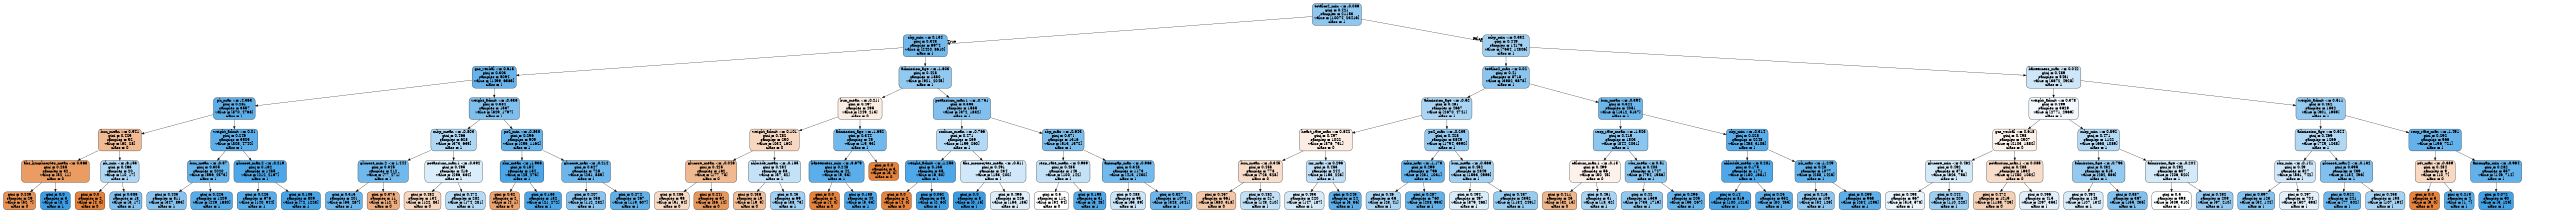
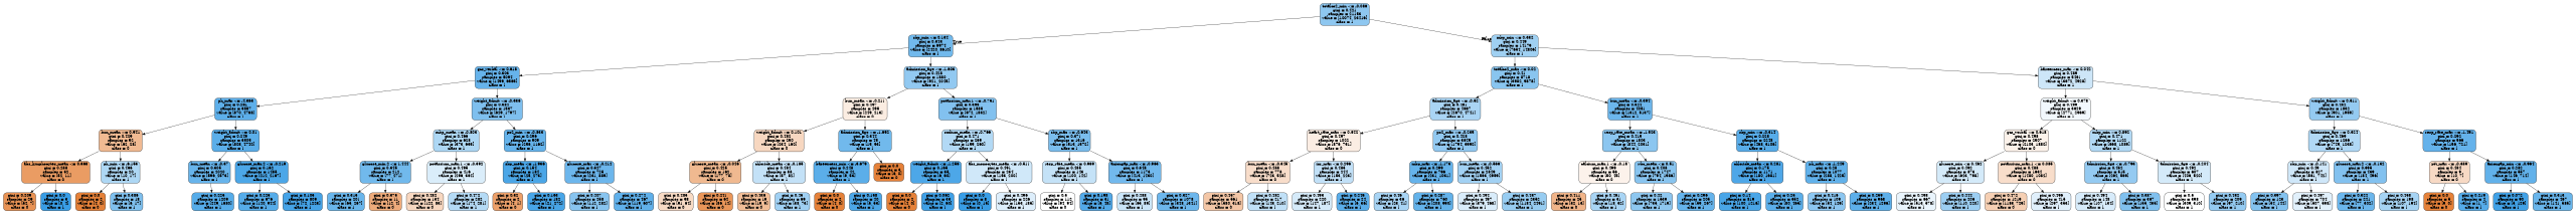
  digraph {
    fontname="DejaVu Serif"
    node [color=black fillcolor="#e58139" fontname="DejaVu Serif" shape=box style="filled, rounded"]
    edge [fontname="DejaVu Serif"]
    n1 [fillcolor="#8ec7f0" label="totalco2_min <= -0.086\ngini = 0.421\nsamples = 21153\nvalue = [10074, 23416]\nclass = 1"]
    n2 [fillcolor="#71b9ec" label="sbp_min <= 0.134\ngini = 0.343\nsamples = 6974\nvalue = [2420, 8610]\nclass = 1"]
    n3 [fillcolor="#9fd0f2" label="mbp_min <= 0.332\ngini = 0.449\nsamples = 14179\nvalue = [7654, 14806]\nclass = 1"]
    n4 [fillcolor="#66b3eb" label="gcs_verbal <= 0.618\ngini = 0.303\nsamples = 5094\nvalue = [1499, 6565]\nclass = 1"]
    n5 [fillcolor="#92c9f1" label="admission_age <= -1.603\ngini = 0.428\nsamples = 1880\nvalue = [921, 2045]\nclass = 1"]
    n6 [fillcolor="#89c5ef" label="totalco2_max <= 0.02\ngini = 0.41\nsamples = 8718\nvalue = [3982, 9878]\nclass = 1"]
    n7 [fillcolor="#cde6f8" label="baseexcess_max <= 0.042\ngini = 0.489\nsamples = 5461\nvalue = [3672, 4928]\nclass = 1"]
    n8 [fillcolor="#5dafea" label="ph_max <= -4.363\ngini = 0.261\nsamples = 3557\nvalue = [870, 4768]\nclass = 1"]
    n9 [fillcolor="#7ebfee" label="weight_admit <= -0.336\ngini = 0.384\nsamples = 1537\nvalue = [629, 1797]\nclass = 1"]
    n10 [fillcolor="#fbede2" label="bun_mean <= -0.211\ngini = 0.497\nsamples = 295\nvalue = [249, 213]\nclass = 0"]
    n11 [fillcolor="#82c1ef" label="potassium_max.1 <= -0.751\ngini = 0.393\nsamples = 1585\nvalue = [672, 1832]\nclass = 1"]
    n12 [fillcolor="#f1ba92" label="bun_mean <= 0.941\ngini = 0.429\nsamples = 52\nvalue = [62, 28]\nclass = 0"]
    n13 [fillcolor="#5baee9" label="weight_admit <= 0.01\ngini = 0.249\nsamples = 3505\nvalue = [808, 4740]\nclass = 1"]
    n14 [fillcolor="#add7f4" label="mbp_mean <= -0.803\ngini = 0.466\nsamples = 628\nvalue = [373, 635]\nclass = 1"]
    n15 [fillcolor="#65b3eb" label="po2_min <= -0.833\ngini = 0.296\nsamples = 909\nvalue = [256, 1162]\nclass = 1"]
    n16 [fillcolor="#ea9c63" label="abs_lymphocytes_mean <= 0.368\ngini = 0.288\nsamples = 32\nvalue = [52, 11]\nclass = 0"]
    n17 [fillcolor="#add7f4" label="ph_min <= -6.153\ngini = 0.466\nsamples = 20\nvalue = [10, 17]\nclass = 1"]
    n18 [fillcolor="#67b4eb" label="bun_mean <= -0.37\ngini = 0.305\nsamples = 2020\nvalue = [596, 2573]\nclass = 1"]
    n19 [fillcolor="#4ca7e8" label="glucose_max.2 <= -0.219\ngini = 0.162\nsamples = 1485\nvalue = [212, 2167]\nclass = 1"]
    n20 [fillcolor="#e89254" label="gini = 0.209\nsamples = 29\nvalue = [52, 7]\nclass = 0"]
    n21 [fillcolor="#399de5" label="gini = 0.0\nsamples = 3\nvalue = [0, 4]\nclass = 1"]
    n22 [label="gini = 0.0\nsamples = 2\nvalue = [4, 0]\nclass = 0"]
    n23 [fillcolor="#7fc0ee" label="gini = 0.386\nsamples = 18\nvalue = [6, 17]\nclass = 1"]
-   n24 [fillcolor="#86c3ef" label="gini = 0.403\nsamples = 811\nvalue = [347, 893]\nclass = 1"]
    n25 [fillcolor="#56ace9" label="gini = 0.225\nsamples = 1209\nvalue = [249, 1680]\nclass = 1"]
    n26 [fillcolor="#56ace9" label="gini = 0.225\nsamples = 676\nvalue = [140, 944]\nclass = 1"]
    n27 [fillcolor="#45a3e7" label="gini = 0.105\nsamples = 809\nvalue = [72, 1223]\nclass = 1"]
    n28 [fillcolor="#71b9ec" label="glucose_min.2 <= 1.444\ngini = 0.345\nsamples = 212\nvalue = [77, 271]\nclass = 1"]
    n29 [fillcolor="#daedfa" label="potassium_max.1 <= -0.392\ngini = 0.495\nsamples = 416\nvalue = [296, 364]\nclass = 1"]
    n30 [fillcolor="#4ba6e7" label="sbp_mean <= -1.936\ngini = 0.154\nsamples = 184\nvalue = [25, 273]\nclass = 1"]
    n31 [fillcolor="#6cb6ec" label="glucose_max <= -0.212\ngini = 0.327\nsamples = 725\nvalue = [231, 889]\nclass = 1"]
    n32 [fillcolor="#69b5eb" label="gini = 0.315\nsamples = 201\nvalue = [65, 267]\nclass = 1"]
    n33 [fillcolor="#eeab7b" label="gini = 0.375\nsamples = 11\nvalue = [12, 4]\nclass = 0"]
    n34 [fillcolor="#f7d7c0" label="gini = 0.482\nsamples = 134\nvalue = [122, 83]\nclass = 0"]
    n35 [fillcolor="#b4daf5" label="gini = 0.472\nsamples = 282\nvalue = [174, 281]\nclass = 1"]
    n36 [fillcolor="#eca06a" label="gini = 0.32\nsamples = 2\nvalue = [4, 1]\nclass = 0"]
    n37 [fillcolor="#48a5e7" label="gini = 0.133\nsamples = 182\nvalue = [21, 272]\nclass = 1"]
    n38 [fillcolor="#88c4ef" label="gini = 0.407\nsamples = 258\nvalue = [112, 282]\nclass = 1"]
    n39 [fillcolor="#60b0ea" label="gini = 0.274\nsamples = 467\nvalue = [119, 607]\nclass = 1"]
    n40 [fillcolor="#f7d7c0" label="weight_admit <= 0.101\ngini = 0.482\nsamples = 250\nvalue = [234, 160]\nclass = 0"]
    n41 [fillcolor="#71b9ec" label="admission_age <= -1.652\ngini = 0.344\nsamples = 45\nvalue = [15, 53]\nclass = 1"]
    n42 [fillcolor="#b2d9f5" label="sodium_mean <= -0.766\ngini = 0.471\nsamples = 269\nvalue = [159, 260]\nclass = 1"]
    n43 [fillcolor="#7abded" label="sbp_max <= -0.643\ngini = 0.371\nsamples = 1316\nvalue = [513, 1572]\nclass = 1"]
    n44 [fillcolor="#f0b990" label="glucose_mean <= -0.046\ngini = 0.425\nsamples = 162\nvalue = [177, 78]\nclass = 0"]
    n45 [fillcolor="#c3e1f7" label="chloride_mean <= -0.185\ngini = 0.484\nsamples = 88\nvalue = [57, 82]\nclass = 1"]
    n46 [fillcolor="#5baee9" label="baseexcess_min <= -3.679\ngini = 0.248\nsamples = 42\nvalue = [9, 53]\nclass = 1"]
    n47 [label="gini = 0.0\nsamples = 3\nvalue = [6, 0]\nclass = 0"]
    n48 [fillcolor="#f7dac4" label="gini = 0.485\nsamples = 98\nvalue = [91, 64]\nclass = 0"]
    n49 [fillcolor="#e99659" label="gini = 0.241\nsamples = 64\nvalue = [86, 14]\nclass = 0"]
    n50 [fillcolor="#f1bd97" label="gini = 0.436\nsamples = 19\nvalue = [19, 9]\nclass = 0"]
    n51 [fillcolor="#a0d0f3" label="gini = 0.45\nsamples = 69\nvalue = [38, 73]\nclass = 1"]
    n52 [label="gini = 0.0\nsamples = 2\nvalue = [4, 0]\nclass = 0"]
    n53 [fillcolor="#4ca6e7" label="gini = 0.158\nsamples = 40\nvalue = [5, 53]\nclass = 1"]
    n54 [fillcolor="#4da7e8" label="weight_admit <= -1.256\ngini = 0.165\nsamples = 35\nvalue = [6, 60]\nclass = 1"]
    n55 [fillcolor="#d0e8f9" label="abs_monocytes_mean <= -0.511\ngini = 0.491\nsamples = 234\nvalue = [153, 200]\nclass = 1"]
    n56 [fillcolor="#c4e2f7" label="resp_rate_mean <= 0.969\ngini = 0.485\nsamples = 143\nvalue = [100, 142]\nclass = 1"]
    n57 [fillcolor="#72b9ed" label="aniongap_max <= -0.963\ngini = 0.348\nsamples = 1173\nvalue = [413, 1430]\nclass = 1"]
    n58 [label="gini = 0.0\nsamples = 2\nvalue = [4, 0]\nclass = 0"]
    n59 [fillcolor="#40a0e6" label="gini = 0.062\nsamples = 33\nvalue = [2, 60]\nclass = 1"]
    n60 [fillcolor="#399de5" label="gini = 0.0\nsamples = 8\nvalue = [0, 15]\nclass = 1"]
    n61 [fillcolor="#ddeefb" label="gini = 0.496\nsamples = 226\nvalue = [153, 185]\nclass = 1"]
    n62 [fillcolor="#ffffff" label="gini = 0.5\nsamples = 112\nvalue = [94, 94]\nclass = 0"]
    n63 [fillcolor="#52a9e8" label="gini = 0.198\nsamples = 31\nvalue = [6, 48]\nclass = 1"]
    n64 [fillcolor="#cae5f8" label="gini = 0.488\nsamples = 95\nvalue = [65, 89]\nclass = 1"]
    n65 [fillcolor="#6cb6ec" label="gini = 0.327\nsamples = 1078\nvalue = [348, 1341]\nclass = 1"]
    n66 [fillcolor="#a9d4f4" label="admission_age <= -0.52\ngini = 0.461\nsamples = 4667\nvalue = [2670, 4741]\nclass = 1"]
    n67 [fillcolor="#6cb6ec" label="bun_mean <= -0.394\ngini = 0.324\nsamples = 4051\nvalue = [1312, 5137]\nclass = 1"]
    n68 [fillcolor="#f2f8fd" label="weight_admit <= 0.378\ngini = 0.499\nsamples = 3629\nvalue = [2771, 2969]\nclass = 1"]
    n69 [fillcolor="#94caf1" label="weight_admit <= 0.511\ngini = 0.432\nsamples = 1832\nvalue = [901, 1959]\nclass = 1"]
    n70 [fillcolor="#fbede3" label="heart_rate_max <= 0.642\ngini = 0.497\nsamples = 1022\nvalue = [876, 751]\nclass = 0"]
    n71 [fillcolor="#92c9f1" label="po2_max <= -0.235\ngini = 0.428\nsamples = 3645\nvalue = [1794, 3990]\nclass = 1"]
    n72 [fillcolor="#8bc6f0" label="resp_rate_mean <= -1.523\ngini = 0.415\nsamples = 1803\nvalue = [844, 2031]\nclass = 1"]
    n73 [fillcolor="#57ace9" label="sbp_min <= -0.314\ngini = 0.228\nsamples = 2248\nvalue = [468, 3106]\nclass = 1"]
    n74 [fillcolor="#f8ddca" label="bun_mean <= -0.345\ngini = 0.488\nsamples = 778\nvalue = [723, 528]\nclass = 0"]
    n75 [fillcolor="#c1e0f7" label="inr_max <= 0.296\ngini = 0.483\nsamples = 244\nvalue = [153, 223]\nclass = 1"]
    n76 [fillcolor="#65b3eb" label="mbp_max <= -1.173\ngini = 0.299\nsamples = 796\nvalue = [231, 1031]\nclass = 1"]
    n77 [fillcolor="#a2d1f3" label="bun_mean <= -0.566\ngini = 0.452\nsamples = 2849\nvalue = [1563, 2959]\nclass = 1"]
    n78 [fillcolor="#f3c6a6" label="gini = 0.457\nsamples = 561\nvalue = [580, 318]\nclass = 0"]
    n79 [fillcolor="#c0e0f7" label="gini = 0.482\nsamples = 217\nvalue = [143, 210]\nclass = 1"]
    n80 [fillcolor="#d5eaf9" label="gini = 0.493\nsamples = 220\nvalue = [147, 187]\nclass = 1"]
    n81 [fillcolor="#5aade9" label="gini = 0.245\nsamples = 24\nvalue = [6, 36]\nclass = 1"]
    n82 [fillcolor="#a8d4f4" label="gini = 0.46\nsamples = 36\nvalue = [23, 41]\nclass = 1"]
    n83 [fillcolor="#63b2ea" label="gini = 0.287\nsamples = 760\nvalue = [208, 990]\nclass = 1"]
    n84 [fillcolor="#d9ecfa" label="gini = 0.494\nsamples = 497\nvalue = [379, 468]\nclass = 1"]
    n85 [fillcolor="#97ccf1" label="gini = 0.437\nsamples = 2352\nvalue = [1184, 2491]\nclass = 1"]
    n86 [fillcolor="#fcf2eb" label="calcium_max.1 <= -0.18\ngini = 0.499\nsamples = 56\nvalue = [50, 45]\nclass = 0"]
    n87 [fillcolor="#88c4ef" label="wbc_mean <= 0.51\ngini = 0.408\nsamples = 1747\nvalue = [794, 1986]\nclass = 1"]
    n88 [fillcolor="#4ea7e8" label="chloride_mean <= 0.281\ngini = 0.175\nsamples = 1171\nvalue = [180, 1681]\nclass = 1"]
    n89 [fillcolor="#61b1ea" label="ph_max <= -1.249\ngini = 0.28\nsamples = 1077\nvalue = [288, 1425]\nclass = 1"]
    n90 [fillcolor="#f0b489" label="gini = 0.411\nsamples = 25\nvalue = [32, 13]\nclass = 0"]
    n91 [fillcolor="#a8d4f4" label="gini = 0.461\nsamples = 31\nvalue = [18, 32]\nclass = 1"]
    n92 [fillcolor="#8ec7f0" label="gini = 0.42\nsamples = 1539\nvalue = [735, 1719]\nclass = 1"]
    n93 [fillcolor="#65b3eb" label="gini = 0.296\nsamples = 205\nvalue = [59, 267]\nclass = 1"]
    n94 [fillcolor="#49a5e7" label="gini = 0.14\nsamples = 819\nvalue = [100, 1216]\nclass = 1"]
    n95 [fillcolor="#5baee9" label="gini = 0.25\nsamples = 352\nvalue = [80, 465]\nclass = 1"]
    n96 [fillcolor="#8cc6f0" label="gini = 0.416\nsamples = 109\nvalue = [54, 129]\nclass = 1"]
    n97 [fillcolor="#5dafea" label="gini = 0.259\nsamples = 968\nvalue = [234, 1296]\nclass = 1"]
    n98 [fillcolor="#fcf2ea" label="gcs_verbal <= 0.618\ngini = 0.498\nsamples = 2507\nvalue = [2103, 1880]\nclass = 0"]
    n99 [fillcolor="#b2d9f5" label="mbp_min <= 0.892\ngini = 0.471\nsamples = 1122\nvalue = [668, 1089]\nclass = 1"]
    n100 [fillcolor="#b0d8f5" label="admission_age <= 0.324\ngini = 0.469\nsamples = 1266\nvalue = [745, 1238]\nclass = 1"]
    n101 [fillcolor="#64b2eb" label="resp_rate_max <= -1.491\ngini = 0.292\nsamples = 566\nvalue = [156, 721]\nclass = 1"]
    n102 [fillcolor="#d4eaf9" label="glucose_min <= 0.462\ngini = 0.492\nsamples = 873\nvalue = [623, 798]\nclass = 1"]
    n103 [fillcolor="#f8ddca" label="potassium_max.1 <= 0.085\ngini = 0.488\nsamples = 1634\nvalue = [1480, 1082]\nclass = 0"]
    n104 [fillcolor="#94caf1" label="admission_age <= -0.793\ngini = 0.432\nsamples = 515\nvalue = [262, 569]\nclass = 1"]
    n105 [fillcolor="#d4eaf9" label="admission_age <= -0.204\ngini = 0.492\nsamples = 607\nvalue = [406, 520]\nclass = 1"]
    n106 [fillcolor="#e9f4fc" label="gini = 0.498\nsamples = 667\nvalue = [513, 578]\nclass = 1"]
    n107 [fillcolor="#9ccef2" label="gini = 0.444\nsamples = 206\nvalue = [110, 220]\nclass = 1"]
    n108 [fillcolor="#f5cfb3" label="gini = 0.472\nsamples = 1219\nvalue = [1183, 729]\nclass = 0"]
    n109 [fillcolor="#e0effb" label="gini = 0.496\nsamples = 415\nvalue = [297, 353]\nclass = 1"]
    n110 [fillcolor="#d7ebfa" label="gini = 0.494\nsamples = 148\nvalue = [107, 134]\nclass = 1"]
    n111 [fillcolor="#80c0ee" label="gini = 0.387\nsamples = 367\nvalue = [155, 435]\nclass = 1"]
    n112 [fillcolor="#feffff" label="gini = 0.5\nsamples = 398\nvalue = [309, 310]\nclass = 1"]
    n113 [fillcolor="#94caf1" label="gini = 0.432\nsamples = 209\nvalue = [97, 210]\nclass = 1"]
    n114 [fillcolor="#cfe7f9" label="sbp_min <= -0.141\ngini = 0.49\nsamples = 827\nvalue = [561, 742]\nclass = 1"]
    n115 [fillcolor="#82c1ef" label="glucose_max.2 <= -0.132\ngini = 0.395\nsamples = 439\nvalue = [184, 496]\nclass = 1"]
    n116 [fillcolor="#f7d9c4" label="ptt_max <= -0.389\ngini = 0.484\nsamples = 9\nvalue = [10, 7]\nclass = 0"]
    n117 [fillcolor="#61b1ea" label="aniongap_min <= -0.964\ngini = 0.282\nsamples = 557\nvalue = [146, 714]\nclass = 1"]
    n118 [fillcolor="#83c2ef" label="gini = 0.397\nsamples = 123\nvalue = [54, 144]\nclass = 1"]
    n119 [fillcolor="#e1f0fb" label="gini = 0.497\nsamples = 704\nvalue = [507, 598]\nclass = 1"]
    n120 [fillcolor="#6bb6ec" label="gini = 0.324\nsamples = 241\nvalue = [77, 302]\nclass = 1"]
    n121 [fillcolor="#a6d3f3" label="gini = 0.458\nsamples = 198\nvalue = [107, 194]\nclass = 1"]
    n122 [label="gini = 0.0\nsamples = 5\nvalue = [9, 0]\nclass = 0"]
    n123 [fillcolor="#55abe9" label="gini = 0.219\nsamples = 4\nvalue = [1, 7]\nclass = 1"]
    n124 [fillcolor="#41a1e6" label="gini = 0.072\nsamples = 90\nvalue = [5, 129]\nclass = 1"]
+   n125 [fillcolor="#69b5eb" label="gini = 0.313\nsamples = 467\nvalue = [141, 585]\nclass = 1"]
    n1 -> n2 [headlabel=True labelangle=45 labeldistance=2.5]
    n1 -> n3 [headlabel=False labelangle=-45 labeldistance=2.5]
    n2 -> n4
    n2 -> n5
    n3 -> n6
    n3 -> n7
    n4 -> n8
    n4 -> n9
    n5 -> n10
    n5 -> n11
    n6 -> n66
    n6 -> n67
    n7 -> n68
    n7 -> n69
    n8 -> n12
    n8 -> n13
    n9 -> n14
    n9 -> n15
    n10 -> n40
    n10 -> n41
    n11 -> n42
    n11 -> n43
    n12 -> n16
    n12 -> n17
    n13 -> n18
    n13 -> n19
    n14 -> n28
    n14 -> n29
    n15 -> n30
    n15 -> n31
    n16 -> n20
    n16 -> n21
    n17 -> n22
    n17 -> n23
-   n18 -> n24
    n18 -> n25
    n19 -> n26
    n19 -> n27
    n28 -> n32
    n28 -> n33
    n29 -> n34
    n29 -> n35
    n30 -> n36
    n30 -> n37
    n31 -> n38
    n31 -> n39
    n40 -> n44
    n40 -> n45
    n41 -> n46
    n41 -> n47
    n42 -> n54
    n42 -> n55
    n43 -> n56
    n43 -> n57
    n44 -> n48
    n44 -> n49
    n45 -> n50
    n45 -> n51
    n46 -> n52
    n46 -> n53
    n54 -> n58
    n54 -> n59
    n55 -> n60
    n55 -> n61
    n56 -> n62
    n56 -> n63
    n57 -> n64
    n57 -> n65
    n66 -> n70
    n66 -> n71
    n67 -> n72
    n67 -> n73
    n68 -> n98
    n68 -> n99
    n69 -> n100
    n69 -> n101
    n70 -> n74
    n70 -> n75
    n71 -> n76
    n71 -> n77
    n72 -> n86
    n72 -> n87
    n73 -> n88
    n73 -> n89
    n74 -> n78
    n74 -> n79
    n75 -> n80
    n75 -> n81
    n76 -> n82
    n76 -> n83
    n77 -> n84
    n77 -> n85
    n86 -> n90
    n86 -> n91
    n87 -> n92
    n87 -> n93
    n88 -> n94
    n88 -> n95
    n89 -> n96
    n89 -> n97
    n98 -> n102
    n98 -> n103
    n99 -> n104
    n99 -> n105
    n100 -> n114
    n100 -> n115
    n101 -> n116
    n101 -> n117
    n102 -> n106
    n102 -> n107
    n103 -> n108
    n103 -> n109
    n104 -> n110
    n104 -> n111
    n105 -> n112
    n105 -> n113
    n114 -> n118
    n114 -> n119
    n115 -> n120
    n115 -> n121
    n116 -> n122
    n116 -> n123
    n117 -> n124
+   n117 -> n125
  }
